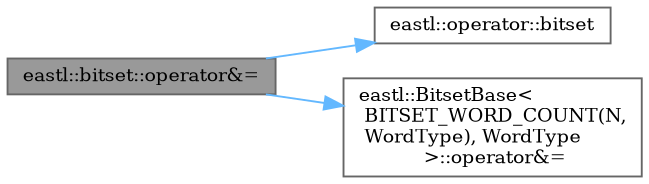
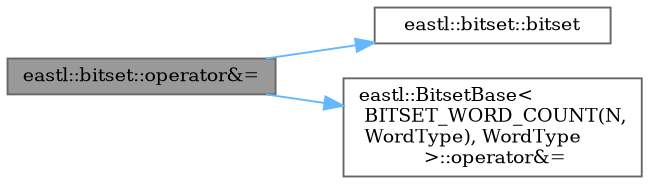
  digraph {
    rankdir=LR
    fontname="DejaVu Serif"
    node [color=grey40 fillcolor=white fontname="DejaVu Serif" fontsize=10 shape=box style=filled]
    edge [color=steelblue1 fontname="DejaVu Serif" fontsize=10 labelfontname=Helvetica labelfontsize=10 style=solid]
    n1 [color=gray40 fillcolor=grey60 fontcolor=black height=0.2 label="eastl::bitset::operator&=" width=0.4]
-   n2 [height=0.2 label="eastl::operator::bitset" width=0.4]
+   n2 [height=0.2 label="eastl::bitset::bitset" width=0.4]
    n3 [height=0.2 label="eastl::BitsetBase\<\l BITSET_WORD_COUNT(N,\l WordType), WordType\l \>::operator&=" width=0.4]
    n1 -> n2
    n1 -> n3
  }
